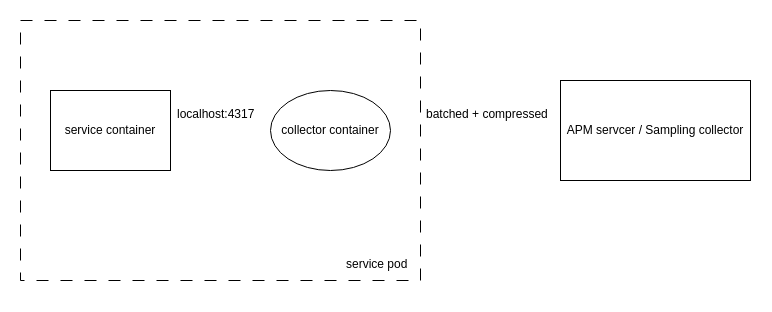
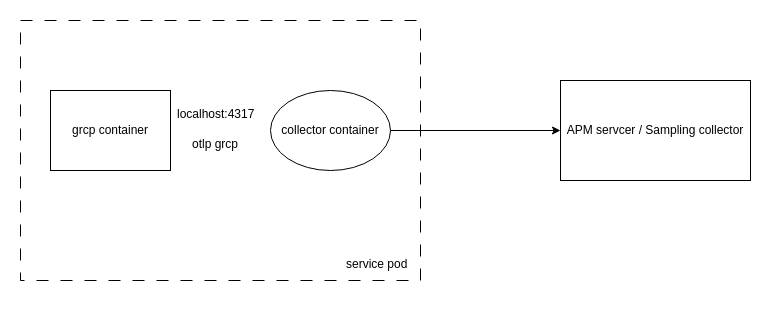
  <mxCell id="0" />
  <mxCell id="1" parent="0" />
  <mxCell id="2" value="" style="rounded=0;whiteSpace=wrap;html=1;dashed=1;dashPattern=12 12;" vertex="1" parent="1"><mxGeometry x="20" y="20" width="400" height="260" as="geometry" /></mxCell>
  <mxCell id="3" value="service pod" style="text;whiteSpace=wrap;" vertex="1" parent="1"><mxGeometry x="344" y="250" width="80" height="40" as="geometry" /></mxCell>
- <mxCell id="4" value="service container" style="rounded=0;whiteSpace=wrap;html=1;" vertex="1" parent="1"><mxGeometry x="50" y="90" width="120" height="80" as="geometry" /></mxCell>
+ <mxCell id="4" value="grcp container" style="rounded=0;whiteSpace=wrap;html=1;" vertex="1" parent="1"><mxGeometry x="50" y="90" width="120" height="80" as="geometry" /></mxCell>
+ <mxCell id="5" style="edgeStyle=orthogonalEdgeStyle;rounded=0;orthogonalLoop=1;jettySize=auto;html=1;entryX=0;entryY=0.5;entryDx=0;entryDy=0;" edge="1" parent="1" source="6" target="9"><mxGeometry relative="1" as="geometry" /></mxCell>
  <mxCell id="6" value="collector container" style="ellipse;whiteSpace=wrap;html=1;" vertex="1" parent="1"><mxGeometry x="270" y="90" width="120" height="80" as="geometry" /></mxCell>
  <mxCell id="7" value="localhost:4317" style="text;whiteSpace=wrap;html=1;" vertex="1" parent="1"><mxGeometry x="175" y="100" width="90" height="30" as="geometry" /></mxCell>
+ <mxCell id="8" value="otlp grcp" style="text;whiteSpace=wrap;html=1;" vertex="1" parent="1"><mxGeometry x="190" y="130" width="55" height="30" as="geometry" /></mxCell>
  <mxCell id="9" value="APM servcer / Sampling collector" style="rounded=0;whiteSpace=wrap;html=1;" vertex="1" parent="1"><mxGeometry x="560" y="80" width="190" height="100" as="geometry" /></mxCell>
- <mxCell id="10" value="batched + compressed" style="text;whiteSpace=wrap;html=1;" vertex="1" parent="1"><mxGeometry x="424" y="100" width="130" height="30" as="geometry" /></mxCell>
